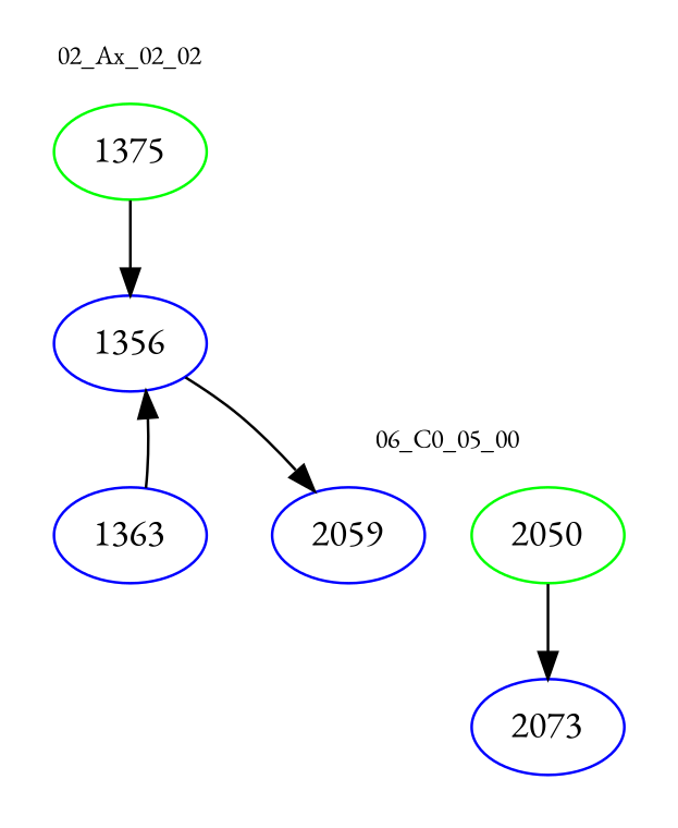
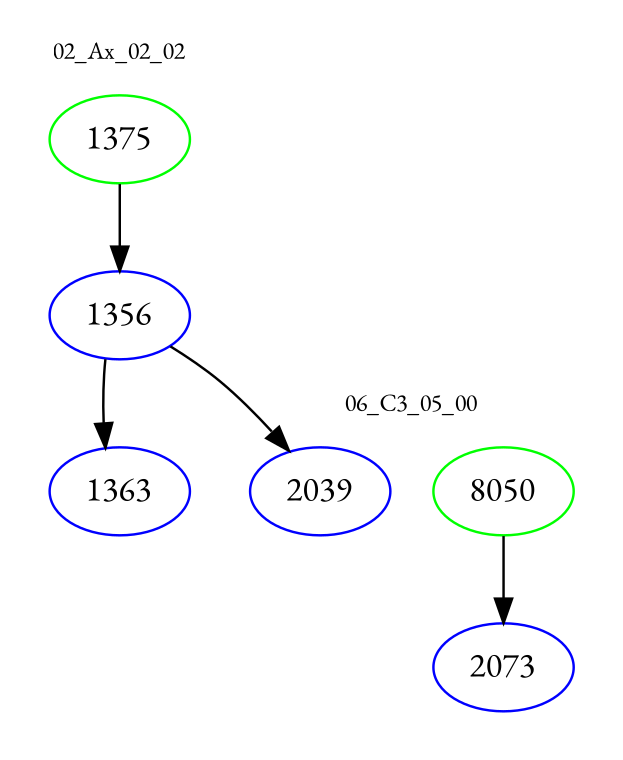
  digraph {
    fontname="EB Garamond"
    node [color=blue fontname="EB Garamond"]
    edge [color=black fontname="EB Garamond"]
    n1 [color=green label=1375]
    n2 [label=1356]
    n3 [label=1363]
-   n4 [color=green label=2050]
+   n4 [color=green label=8050]
    n5 [label=2073]
-   n6 [label=2059]
+   n6 [label=2039]
    subgraph cluster_1 {
      color=white
      fontsize=10
      label="02_Ax_02_02"
      n1
      n2
      n3
    }
    subgraph cluster_2 {
      color=white
      fontsize=10
-     label="06_C0_05_00"
+     label="06_C3_05_00"
      n4
      n5
      n6
    }
    n1 -> n2
-   n3 -> n2
+   n2 -> n3
    n2 -> n6
    n4 -> n5
  }
